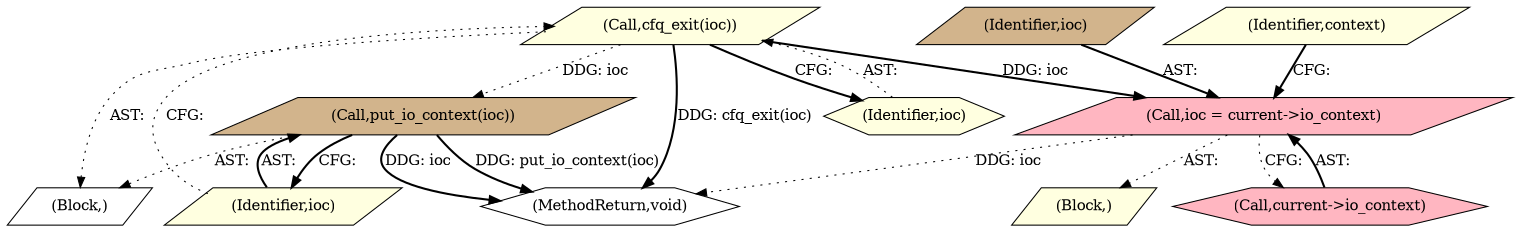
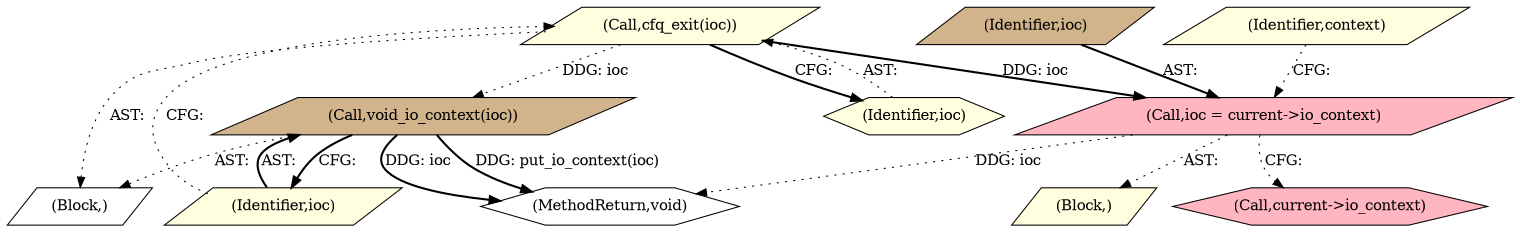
  digraph {
    node [fillcolor=lightyellow shape=parallelogram style=filled]
    edge [style=dotted]
    n1 [label="(Call,cfq_exit(ioc))"]
-   n2 [fillcolor=tan label="(Call,put_io_context(ioc))"]
+   n2 [fillcolor=tan label="(Call,void_io_context(ioc))"]
    n3 [fillcolor=white label="(MethodReturn,void)" shape=hexagon]
    n4 [label="(Identifier,ioc)" shape=hexagon]
    n5 [fillcolor=white label="(Block,)"]
    n6 [fillcolor=lightpink label="(Call,ioc = current->io_context)"]
    n7 [label="(Identifier,ioc)"]
    n8 [label="(Block,)"]
    n9 [fillcolor=lightpink label="(Call,current->io_context)" shape=hexagon]
    n10 [fillcolor=tan label="(Identifier,ioc)"]
    n11 [label="(Identifier,context)"]
    n1 -> n2 [label="DDG: ioc"]
-   n1 -> n3 [label="DDG: cfq_exit(ioc)" style=bold]
    n1 -> n4 [label="CFG: " style=bold]
    n1 -> n5 [label="AST: "]
    n1 -> n6 [label="DDG: ioc" style=bold]
    n2 -> n3 [label="DDG: ioc" style=bold]
    n2 -> n3 [label="DDG: put_io_context(ioc)" style=bold]
    n2 -> n5 [label="AST: "]
    n2 -> n7 [label="CFG: " style=bold]
    n4 -> n1 [label="AST: "]
    n6 -> n3 [label="DDG: ioc"]
    n6 -> n8 [label="AST: "]
    n6 -> n9 [label="CFG: "]
    n7 -> n1 [label="CFG: "]
    n7 -> n2 [label="AST: " style=bold]
-   n9 -> n6 [label="AST: " style=bold]
    n10 -> n6 [label="AST: " style=bold]
-   n11 -> n6 [label="CFG: " style=bold]
+   n11 -> n6 [label="CFG: "]
  }
